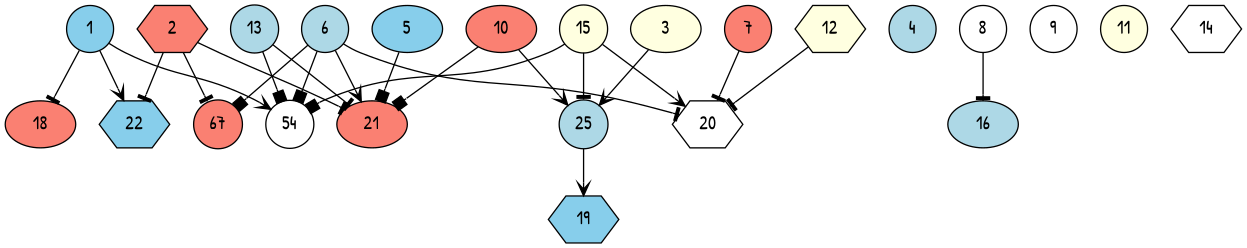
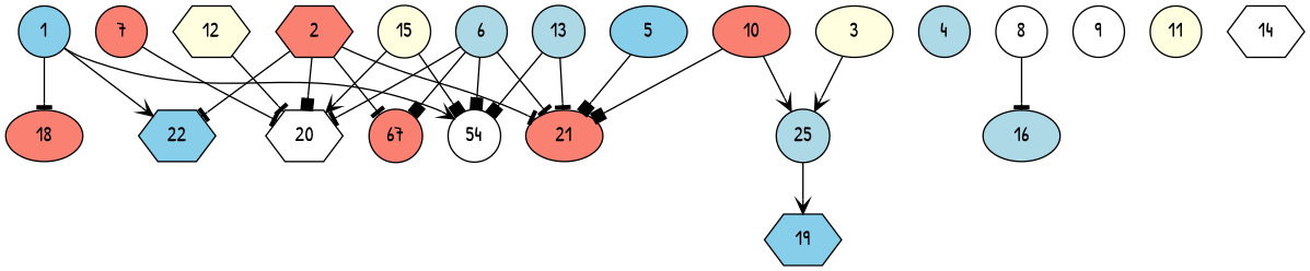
  digraph {
    fontname="Patrick Hand"
    node [alpha=0.08 fillcolor=salmon fontname="Patrick Hand" shape=circle style=filled]
    edge [arrowhead=tee fontname="Patrick Hand"]
    1 [alpha=0.16 expect_size=40792064 fillcolor=skyblue]
    18 [expect_size=26091520 shape=ellipse]
    22 [alpha=0.14 expect_size=26742784 fillcolor=skyblue shape=hexagon]
    n4 [alpha=0.17 expect_size=30548992 fillcolor=white label=54]
    20 [alpha=0.19 expect_size=46085120 fillcolor=white shape=hexagon]
    2 [alpha=0.20 expect_size=22887424 shape=hexagon]
    n7 [alpha=0.03 expect_size=46228480 label=67]
    21 [alpha=0.13 expect_size=11163648 shape=ellipse]
    3 [alpha=0.12 expect_size=39154688 fillcolor=lightyellow shape=ellipse]
    25 [alpha=0.01 expect_size=40244224 fillcolor=lightblue]
    19 [alpha=0.00 expect_size=45111296 fillcolor=skyblue shape=hexagon]
    4 [alpha=0.05 expect_size=33959936 fillcolor=lightblue]
    5 [expect_size=41376768 fillcolor=skyblue shape=ellipse]
    6 [alpha=0.17 expect_size=31005696 fillcolor=lightblue]
    7 [alpha=0.11 expect_size=38154240]
    8 [expect_size=27604992 fillcolor=white]
    16 [alpha=0.06 expect_size=6818816 fillcolor=lightblue shape=ellipse]
    9 [alpha=0.00 expect_size=14217216 fillcolor=white]
    10 [alpha=0.05 expect_size=20915200 shape=ellipse]
    11 [alpha=0.07 expect_size=5538816 fillcolor=lightyellow]
    12 [alpha=0.07 expect_size=42128384 fillcolor=lightyellow shape=hexagon]
    13 [alpha=0.14 expect_size=41732096 fillcolor=lightblue]
    14 [alpha=0.04 expect_size=23901184 fillcolor=white shape=hexagon]
    15 [alpha=0.10 expect_size=36018176 fillcolor=lightyellow]
    1 -> 18
    1 -> 22 [arrowhead=vee]
    1 -> n4 [arrowhead=vee]
    2 -> 22
+   2 -> 20 [arrowhead=box]
    2 -> n7
    2 -> 21
    3 -> 25 [arrowhead=vee]
    25 -> 19 [arrowhead=vee]
    5 -> 21 [arrowhead=box]
    6 -> n4 [arrowhead=box]
    6 -> 20
    6 -> n7 [arrowhead=box]
-   6 -> 21 [arrowhead=vee]
+   6 -> 21
    7 -> 20
    8 -> 16
    10 -> 21 [arrowhead=box]
    10 -> 25 [arrowhead=vee]
    12 -> 20
    13 -> n4 [arrowhead=box]
    13 -> 21
    15 -> n4 [arrowhead=box]
    15 -> 20 [arrowhead=vee]
-   15 -> 25
  }
